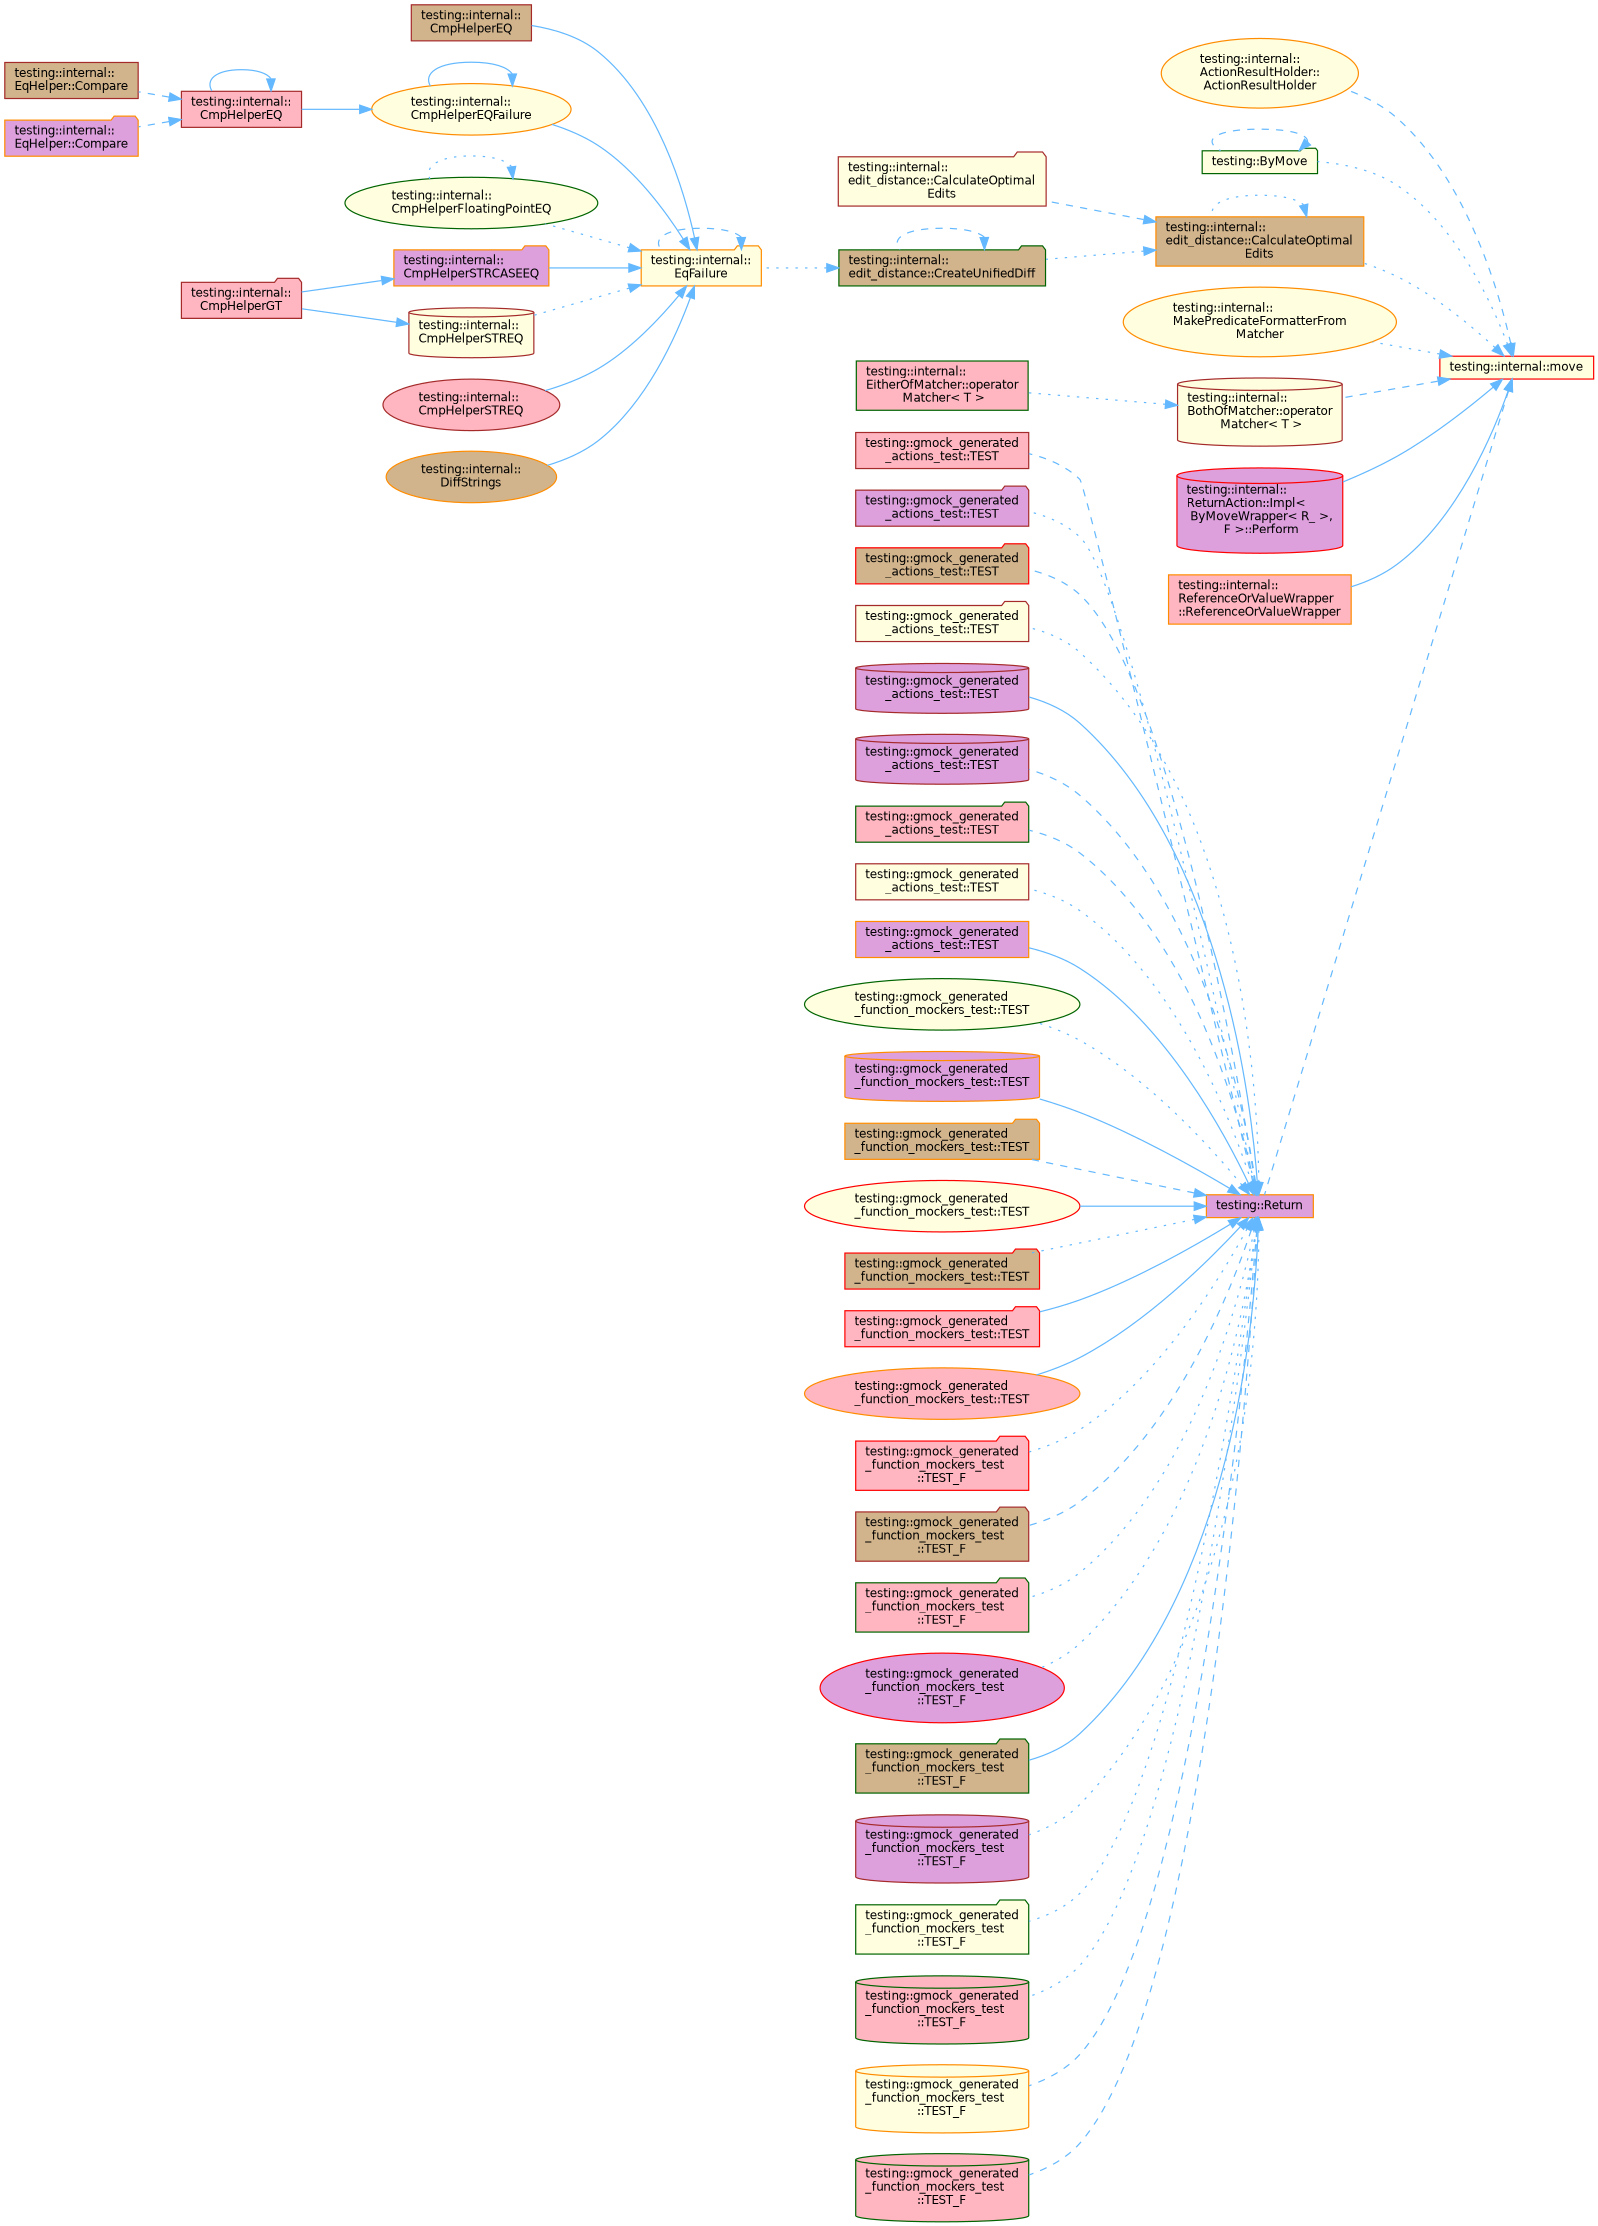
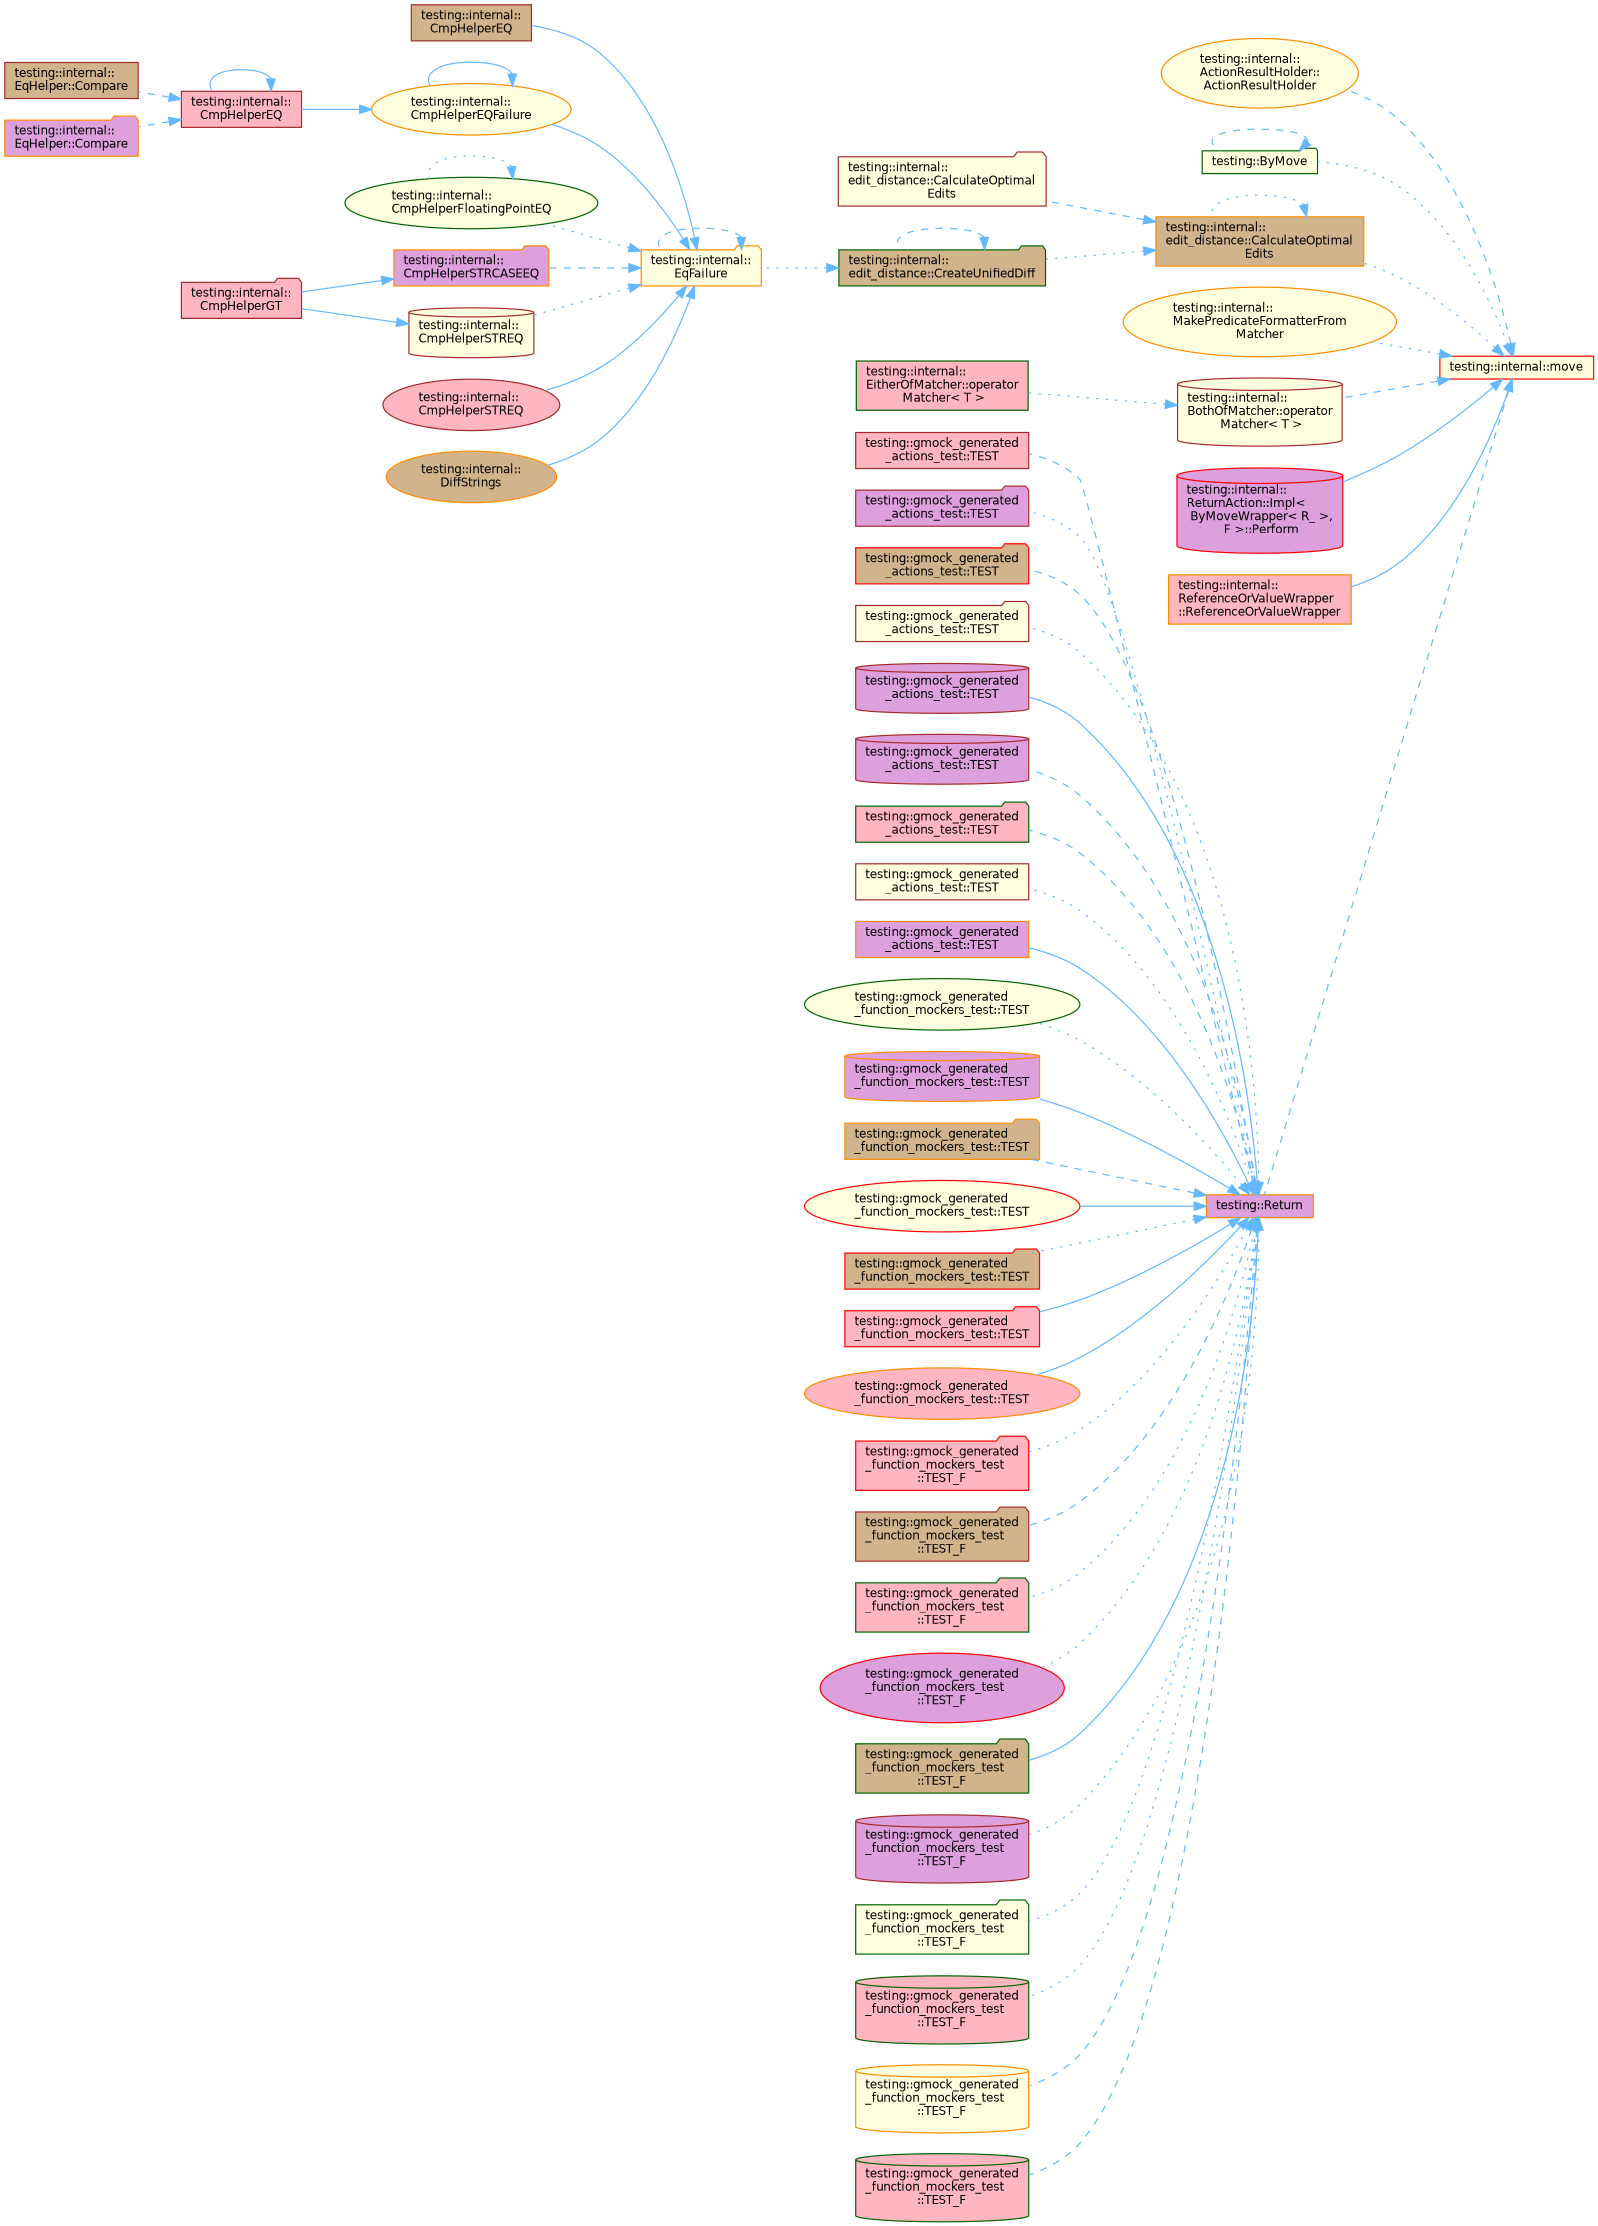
  digraph {
    rankdir=RL
    node [color=brown fillcolor=lightyellow fontname=Helvetica fontsize=10 shape=folder style=filled]
    edge [color=steelblue1 dir=back fontname=Helvetica fontsize=10 labelfontname=Helvetica labelfontsize=10 style=dotted]
    n1 [color=red fontcolor=black height=0.2 label="testing::internal::move" shape=box width=0.4]
    n2 [color=darkorange height=0.2 label="testing::internal::\lActionResultHolder::\lActionResultHolder" shape=ellipse width=0.4]
    n3 [color=darkgreen height=0.2 label="testing::ByMove" width=0.4]
    n4 [color=darkorange fillcolor=tan height=0.2 label="testing::internal::\ledit_distance::CalculateOptimal\lEdits" shape=box width=0.4]
    n5 [color=darkorange height=0.2 label="testing::internal::\lMakePredicateFormatterFrom\lMatcher" shape=ellipse width=0.4]
    n6 [height=0.2 label="testing::internal::\lBothOfMatcher::operator\l Matcher\< T \>" shape=cylinder width=0.4]
    n7 [color=red fillcolor=plum height=0.2 label="testing::internal::\lReturnAction::Impl\<\l ByMoveWrapper\< R_ \>,\l F \>::Perform" shape=cylinder width=0.4]
    n8 [color=darkorange fillcolor=lightpink height=0.2 label="testing::internal::\lReferenceOrValueWrapper\l::ReferenceOrValueWrapper" shape=box width=0.4]
    n9 [color=darkorange fillcolor=plum height=0.2 label="testing::Return" shape=box width=0.4]
    n10 [height=0.2 label="testing::internal::\ledit_distance::CalculateOptimal\lEdits" width=0.4]
    n11 [color=darkgreen fillcolor=tan height=0.2 label="testing::internal::\ledit_distance::CreateUnifiedDiff" width=0.4]
    n12 [color=darkgreen fillcolor=lightpink height=0.2 label="testing::internal::\lEitherOfMatcher::operator\l Matcher\< T \>" shape=box width=0.4]
    n13 [fillcolor=lightpink height=0.2 label="testing::gmock_generated\l_actions_test::TEST" shape=box width=0.4]
    n14 [fillcolor=plum height=0.2 label="testing::gmock_generated\l_actions_test::TEST" width=0.4]
    n15 [color=red fillcolor=tan height=0.2 label="testing::gmock_generated\l_actions_test::TEST" width=0.4]
    n16 [height=0.2 label="testing::gmock_generated\l_actions_test::TEST" width=0.4]
    n17 [fillcolor=plum height=0.2 label="testing::gmock_generated\l_actions_test::TEST" shape=cylinder width=0.4]
    n18 [fillcolor=plum height=0.2 label="testing::gmock_generated\l_actions_test::TEST" shape=cylinder width=0.4]
    n19 [color=darkgreen fillcolor=lightpink height=0.2 label="testing::gmock_generated\l_actions_test::TEST" width=0.4]
    n20 [height=0.2 label="testing::gmock_generated\l_actions_test::TEST" shape=box width=0.4]
    n21 [color=darkorange fillcolor=plum height=0.2 label="testing::gmock_generated\l_actions_test::TEST" shape=box width=0.4]
    n22 [color=darkgreen height=0.2 label="testing::gmock_generated\l_function_mockers_test::TEST" shape=ellipse width=0.4]
    n23 [color=darkorange fillcolor=plum height=0.2 label="testing::gmock_generated\l_function_mockers_test::TEST" shape=cylinder width=0.4]
    n24 [color=darkorange fillcolor=tan height=0.2 label="testing::gmock_generated\l_function_mockers_test::TEST" width=0.4]
    n25 [color=red height=0.2 label="testing::gmock_generated\l_function_mockers_test::TEST" shape=ellipse width=0.4]
    n26 [color=red fillcolor=tan height=0.2 label="testing::gmock_generated\l_function_mockers_test::TEST" width=0.4]
    n27 [color=red fillcolor=lightpink height=0.2 label="testing::gmock_generated\l_function_mockers_test::TEST" width=0.4]
    n28 [color=darkorange fillcolor=lightpink height=0.2 label="testing::gmock_generated\l_function_mockers_test::TEST" shape=ellipse width=0.4]
    n29 [color=red fillcolor=lightpink height=0.2 label="testing::gmock_generated\l_function_mockers_test\l::TEST_F" width=0.4]
    n30 [fillcolor=tan height=0.2 label="testing::gmock_generated\l_function_mockers_test\l::TEST_F" width=0.4]
    n31 [color=darkgreen fillcolor=lightpink height=0.2 label="testing::gmock_generated\l_function_mockers_test\l::TEST_F" width=0.4]
    n32 [color=red fillcolor=plum height=0.2 label="testing::gmock_generated\l_function_mockers_test\l::TEST_F" shape=ellipse width=0.4]
    n33 [color=darkgreen fillcolor=tan height=0.2 label="testing::gmock_generated\l_function_mockers_test\l::TEST_F" width=0.4]
    n34 [fillcolor=plum height=0.2 label="testing::gmock_generated\l_function_mockers_test\l::TEST_F" shape=cylinder width=0.4]
    n35 [color=darkgreen height=0.2 label="testing::gmock_generated\l_function_mockers_test\l::TEST_F" width=0.4]
    n36 [color=darkgreen fillcolor=lightpink height=0.2 label="testing::gmock_generated\l_function_mockers_test\l::TEST_F" shape=cylinder width=0.4]
    n37 [color=darkorange height=0.2 label="testing::gmock_generated\l_function_mockers_test\l::TEST_F" shape=cylinder width=0.4]
    n38 [color=darkgreen fillcolor=lightpink height=0.2 label="testing::gmock_generated\l_function_mockers_test\l::TEST_F" shape=cylinder width=0.4]
    n39 [color=darkorange height=0.2 label="testing::internal::\lEqFailure" width=0.4]
    n40 [fillcolor=tan height=0.2 label="testing::internal::\lCmpHelperEQ" shape=box width=0.4]
    n41 [color=darkorange height=0.2 label="testing::internal::\lCmpHelperEQFailure" shape=ellipse width=0.4]
    n42 [color=darkgreen height=0.2 label="testing::internal::\lCmpHelperFloatingPointEQ" shape=ellipse width=0.4]
    n43 [color=darkorange fillcolor=plum height=0.2 label="testing::internal::\lCmpHelperSTRCASEEQ" width=0.4]
    n44 [height=0.2 label="testing::internal::\lCmpHelperSTREQ" shape=cylinder width=0.4]
    n45 [fillcolor=lightpink height=0.2 label="testing::internal::\lCmpHelperSTREQ" shape=ellipse width=0.4]
    n46 [color=darkorange fillcolor=tan height=0.2 label="testing::internal::\lDiffStrings" shape=ellipse width=0.4]
    n47 [fillcolor=lightpink height=0.2 label="testing::internal::\lCmpHelperEQ" shape=box width=0.4]
    n48 [fillcolor=lightpink height=0.2 label="testing::internal::\lCmpHelperGT" width=0.4]
    n49 [fillcolor=tan height=0.2 label="testing::internal::\lEqHelper::Compare" shape=box width=0.4]
    n50 [color=darkorange fillcolor=plum height=0.2 label="testing::internal::\lEqHelper::Compare" width=0.4]
    n1 -> n2 [style=dashed]
    n1 -> n3
    n1 -> n4
    n1 -> n5
    n1 -> n6 [style=dashed]
    n1 -> n7 [style=solid]
    n1 -> n8 [style=solid]
    n1 -> n9 [style=dashed]
    n3 -> n3 [style=dashed]
    n4 -> n4
    n4 -> n10 [style=dashed]
    n4 -> n11
    n6 -> n12
    n9 -> n13 [style=dashed]
    n9 -> n14
    n9 -> n15 [style=dashed]
    n9 -> n16
    n9 -> n17 [style=solid]
    n9 -> n18 [style=dashed]
    n9 -> n19 [style=dashed]
    n9 -> n20
    n9 -> n21 [style=solid]
    n9 -> n22
    n9 -> n23 [style=solid]
    n9 -> n24 [style=dashed]
    n9 -> n25 [style=solid]
    n9 -> n26
    n9 -> n27 [style=solid]
    n9 -> n28 [style=solid]
    n9 -> n29
    n9 -> n30 [style=dashed]
    n9 -> n31
    n9 -> n32
    n9 -> n33 [style=solid]
    n9 -> n34
    n9 -> n35
    n9 -> n36
    n9 -> n37 [style=dashed]
    n9 -> n38 [style=dashed]
    n11 -> n11 [style=dashed]
    n11 -> n39
    n39 -> n39 [style=dashed]
    n39 -> n40 [style=solid]
    n39 -> n41 [style=solid]
    n39 -> n42
-   n39 -> n43 [style=solid]
+   n39 -> n43 [style=dashed]
    n39 -> n44
    n39 -> n45 [style=solid]
    n39 -> n46 [style=solid]
    n41 -> n41 [style=solid]
    n41 -> n47 [style=solid]
    n42 -> n42
    n43 -> n48 [style=solid]
    n44 -> n48 [style=solid]
    n47 -> n47 [style=solid]
    n47 -> n49 [style=dashed]
    n47 -> n50 [style=dashed]
  }
